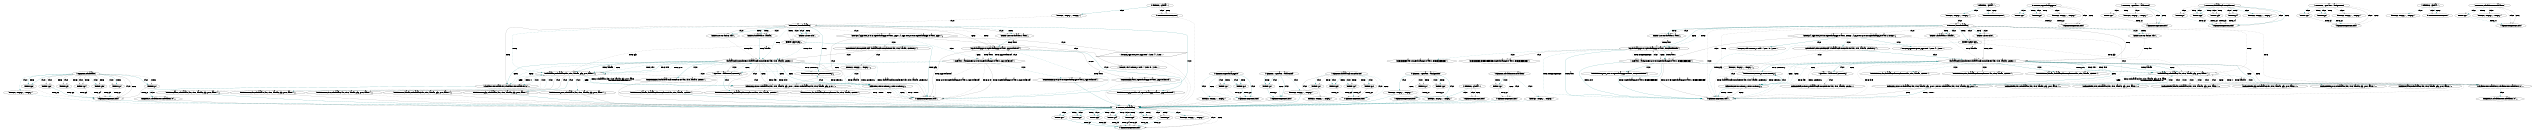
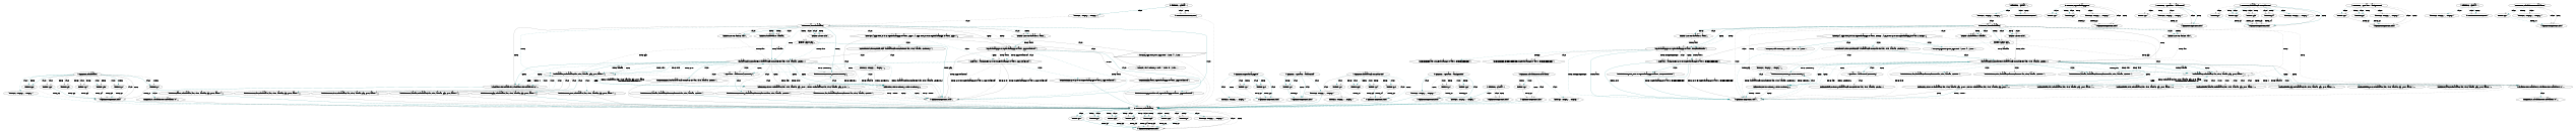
  digraph {
    edge [color=gray40 style=dashed]
    n1 [label=<(METHOD,__dma_alloc)>]
    n2 [label=<(PARAM,p1)>]
    n3 [label=<(PARAM,p2)>]
    n4 [label=<(PARAM,p3)>]
    n5 [label=<(PARAM,p4)>]
    n6 [label=<(PARAM,p5)>]
    n7 [label=<(PARAM,p6)>]
    n8 [label=<(PARAM,p7)>]
    n9 [label=<(BLOCK,&lt;empty&gt;,&lt;empty&gt;)>]
    n10 [label=<(METHOD_RETURN,ANY)>]
    n11 [label=<(METHOD,__dma_alloc)>]
    n12 [label=<(PARAM,p1)>]
    n13 [label=<(PARAM,p2)>]
    n14 [label=<(PARAM,p3)>]
    n15 [label=<(PARAM,p4)>]
    n16 [label=<(PARAM,p5)>]
    n17 [label=<(PARAM,p6)>]
    n18 [label=<(PARAM,p7)>]
    n19 [label=<(BLOCK,&lt;empty&gt;,&lt;empty&gt;)>]
    n20 [label=<(METHOD_RETURN,ANY)>]
    n21 [label=<(METHOD,&lt;global&gt;)<SUB>1</SUB>>]
    n22 [label=<(BLOCK,&lt;empty&gt;,&lt;empty&gt;)<SUB>1</SUB>>]
    n23 [label=<(METHOD_RETURN,ANY)<SUB>1</SUB>>]
    n24 [label=<(METHOD,arm_dma_alloc)<SUB>1</SUB>>]
    n25 [label=<(PARAM,struct device *dev)<SUB>1</SUB>>]
    n26 [label=<(PARAM,size_t size)<SUB>1</SUB>>]
    n27 [label=<(PARAM,dma_addr_t *handle)<SUB>1</SUB>>]
    n28 [label=<(PARAM,gfp_t gfp)<SUB>2</SUB>>]
    n29 [label=<(PARAM,struct dma_attrs *attrs)<SUB>2</SUB>>]
    n30 [label=<(BLOCK,{ 	pgprot_t prot = __get_dma_pgprot(attrs, pgpr...,{ 	pgprot_t prot = __get_dma_pgprot(attrs, pgpr...)<SUB>3</SUB>>]
    n31 [label=<(__get_dma_pgprot,__get_dma_pgprot(attrs, pgprot_kernel))<SUB>4</SUB>>]
    n32 [label=<(dma_alloc_from_coherent,dma_alloc_from_coherent(dev, size, handle, &amp;mem...)<SUB>7</SUB>>]
    n33 [label=<(IDENTIFIER,memory,return memory;)<SUB>8</SUB>>]
    n34 [label=<(__dma_alloc,__dma_alloc(dev, size, handle, gfp, prot, false...)<SUB>10</SUB>>]
    n35 [label=<(__builtin_return_address,__builtin_return_address(0))<SUB>11</SUB>>]
    n36 [label=<(METHOD_RETURN,void*)<SUB>1</SUB>>]
    n37 [label="<(LOCAL,pgprot_t prot: pgprot_t)<SUB>4</SUB>>" shape=parallelogram]
    n38 [label=<(&lt;operator&gt;.assignment,prot = __get_dma_pgprot(attrs, pgprot_kernel))<SUB>4</SUB>>]
    n39 [label="<(LOCAL,void* memory: void*)<SUB>5</SUB>>" shape=ellipse]
    n40 [label=<(CONTROL_STRUCTURE,IF,if (dma_alloc_from_coherent(dev, size, handle, &amp;memory)))<SUB>7</SUB>>]
    n41 [label=<(RETURN,return __dma_alloc(dev, size, handle, gfp, prot...,return __dma_alloc(dev, size, handle, gfp, prot...)<SUB>10</SUB>>]
    n42 [label=<(IDENTIFIER,attrs,__get_dma_pgprot(attrs, pgprot_kernel))<SUB>4</SUB>>]
    n43 [label=<(IDENTIFIER,pgprot_kernel,__get_dma_pgprot(attrs, pgprot_kernel))<SUB>4</SUB>>]
    n44 [label=<(&lt;operator&gt;.addressOf,&amp;memory)<SUB>7</SUB>>]
    n45 [label=<(IDENTIFIER,dev,dma_alloc_from_coherent(dev, size, handle, &amp;mem...)<SUB>7</SUB>>]
    n46 [label=<(IDENTIFIER,size,dma_alloc_from_coherent(dev, size, handle, &amp;mem...)<SUB>7</SUB>>]
    n47 [label=<(IDENTIFIER,handle,dma_alloc_from_coherent(dev, size, handle, &amp;mem...)<SUB>7</SUB>>]
    n48 [label=<(RETURN,return memory;,return memory;)<SUB>8</SUB>>]
    n49 [label=<(IDENTIFIER,dev,__dma_alloc(dev, size, handle, gfp, prot, false...)<SUB>10</SUB>>]
    n50 [label=<(IDENTIFIER,size,__dma_alloc(dev, size, handle, gfp, prot, false...)<SUB>10</SUB>>]
    n51 [label=<(IDENTIFIER,handle,__dma_alloc(dev, size, handle, gfp, prot, false...)<SUB>10</SUB>>]
    n52 [label=<(IDENTIFIER,gfp,__dma_alloc(dev, size, handle, gfp, prot, false...)<SUB>10</SUB>>]
    n53 [label=<(IDENTIFIER,prot,__dma_alloc(dev, size, handle, gfp, prot, false...)<SUB>10</SUB>>]
    n54 [label=<(LITERAL,false,__dma_alloc(dev, size, handle, gfp, prot, false...)<SUB>10</SUB>>]
    n55 [label=<(LITERAL,0,__builtin_return_address(0))<SUB>11</SUB>>]
    n56 [label=<(IDENTIFIER,prot,prot = __get_dma_pgprot(attrs, pgprot_kernel))<SUB>4</SUB>>]
    n57 [label=<(BLOCK,&lt;empty&gt;,&lt;empty&gt;)<SUB>8</SUB>>]
    n58 [label=<(IDENTIFIER,memory,dma_alloc_from_coherent(dev, size, handle, &amp;mem...)<SUB>7</SUB>>]
    n59 [label=<(METHOD,__get_dma_pgprot)>]
    n60 [label=<(PARAM,p1)>]
    n61 [label=<(PARAM,p2)>]
    n62 [label=<(BLOCK,&lt;empty&gt;,&lt;empty&gt;)>]
    n63 [label=<(METHOD_RETURN,ANY)>]
    n64 [label=<(METHOD,&lt;operator&gt;.addressOf)>]
    n65 [label=<(PARAM,p1)>]
    n66 [label=<(BLOCK,&lt;empty&gt;,&lt;empty&gt;)>]
    n67 [label=<(METHOD_RETURN,ANY)>]
    n68 [label=<(METHOD,dma_alloc_from_coherent)>]
    n69 [label=<(PARAM,p1)>]
    n70 [label=<(PARAM,p2)>]
    n71 [label=<(PARAM,p3)>]
    n72 [label=<(PARAM,p4)>]
    n73 [label=<(BLOCK,&lt;empty&gt;,&lt;empty&gt;)>]
    n74 [label=<(METHOD_RETURN,ANY)>]
    n75 [label=<(METHOD,&lt;operator&gt;.assignment)>]
    n76 [label=<(PARAM,p1)>]
    n77 [label=<(PARAM,p2)>]
    n78 [label=<(BLOCK,&lt;empty&gt;,&lt;empty&gt;)>]
    n79 [label=<(METHOD_RETURN,ANY)>]
    n80 [label=<(METHOD,&lt;global&gt;)<SUB>1</SUB>>]
    n81 [label=<(BLOCK,&lt;empty&gt;,&lt;empty&gt;)>]
    n82 [label=<(METHOD_RETURN,ANY)>]
    n83 [label=<(METHOD,__builtin_return_address)>]
    n84 [label=<(PARAM,p1)>]
    n85 [label=<(BLOCK,&lt;empty&gt;,&lt;empty&gt;)>]
    n86 [label=<(METHOD_RETURN,ANY)>]
    n87 [label=<(METHOD,&lt;global&gt;)<SUB>1</SUB>>]
    n88 [label=<(BLOCK,&lt;empty&gt;,&lt;empty&gt;)<SUB>1</SUB>>]
    n89 [label=<(METHOD_RETURN,ANY)<SUB>1</SUB>>]
    n90 [label=<(METHOD,arm_dma_alloc)<SUB>1</SUB>>]
    n91 [label=<(PARAM,struct device *dev)<SUB>1</SUB>>]
    n92 [label=<(PARAM,size_t size)<SUB>1</SUB>>]
    n93 [label=<(PARAM,dma_addr_t *handle)<SUB>1</SUB>>]
    n94 [label=<(PARAM,gfp_t gfp)<SUB>2</SUB>>]
    n95 [label=<(PARAM,struct dma_attrs *attrs)<SUB>2</SUB>>]
    n96 [label=<(BLOCK,{ 	pgprot_t prot = __get_dma_pgprot(attrs, PAGE...,{ 	pgprot_t prot = __get_dma_pgprot(attrs, PAGE...)<SUB>3</SUB>>]
    n97 [label=<(__get_dma_pgprot,__get_dma_pgprot(attrs, PAGE_KERNEL))<SUB>4</SUB>>]
    n98 [label=<(dma_alloc_from_coherent,dma_alloc_from_coherent(dev, size, handle, &amp;mem...)<SUB>7</SUB>>]
    n99 [label=<(IDENTIFIER,memory,return memory;)<SUB>8</SUB>>]
    n100 [label=<(__dma_alloc,__dma_alloc(dev, size, handle, gfp, prot, false...)<SUB>10</SUB>>]
    n101 [label=<(__builtin_return_address,__builtin_return_address(0))<SUB>11</SUB>>]
    n102 [label=<(METHOD_RETURN,void*)<SUB>1</SUB>>]
    n103 [label="<(LOCAL,pgprot_t prot: pgprot_t)<SUB>4</SUB>>" shape=ellipse]
    n104 [label=<(&lt;operator&gt;.assignment,prot = __get_dma_pgprot(attrs, PAGE_KERNEL))<SUB>4</SUB>>]
    n105 [label="<(LOCAL,void* memory: void*)<SUB>5</SUB>>" shape=ellipse]
    n106 [label=<(CONTROL_STRUCTURE,IF,if (dma_alloc_from_coherent(dev, size, handle, &amp;memory)))<SUB>7</SUB>>]
    n107 [label=<(RETURN,return __dma_alloc(dev, size, handle, gfp, prot...,return __dma_alloc(dev, size, handle, gfp, prot...)<SUB>10</SUB>>]
    n108 [label=<(IDENTIFIER,attrs,__get_dma_pgprot(attrs, PAGE_KERNEL))<SUB>4</SUB>>]
    n109 [label=<(IDENTIFIER,PAGE_KERNEL,__get_dma_pgprot(attrs, PAGE_KERNEL))<SUB>4</SUB>>]
    n110 [label=<(&lt;operator&gt;.addressOf,&amp;memory)<SUB>7</SUB>>]
    n111 [label=<(IDENTIFIER,dev,dma_alloc_from_coherent(dev, size, handle, &amp;mem...)<SUB>7</SUB>>]
    n112 [label=<(IDENTIFIER,size,dma_alloc_from_coherent(dev, size, handle, &amp;mem...)<SUB>7</SUB>>]
    n113 [label=<(IDENTIFIER,handle,dma_alloc_from_coherent(dev, size, handle, &amp;mem...)<SUB>7</SUB>>]
    n114 [label=<(RETURN,return memory;,return memory;)<SUB>8</SUB>>]
    n115 [label=<(IDENTIFIER,dev,__dma_alloc(dev, size, handle, gfp, prot, false...)<SUB>10</SUB>>]
    n116 [label=<(IDENTIFIER,size,__dma_alloc(dev, size, handle, gfp, prot, false...)<SUB>10</SUB>>]
    n117 [label=<(IDENTIFIER,handle,__dma_alloc(dev, size, handle, gfp, prot, false...)<SUB>10</SUB>>]
    n118 [label=<(IDENTIFIER,gfp,__dma_alloc(dev, size, handle, gfp, prot, false...)<SUB>10</SUB>>]
    n119 [label=<(IDENTIFIER,prot,__dma_alloc(dev, size, handle, gfp, prot, false...)<SUB>10</SUB>>]
    n120 [label=<(LITERAL,false,__dma_alloc(dev, size, handle, gfp, prot, false...)<SUB>10</SUB>>]
    n121 [label=<(LITERAL,0,__builtin_return_address(0))<SUB>11</SUB>>]
    n122 [label=<(IDENTIFIER,prot,prot = __get_dma_pgprot(attrs, PAGE_KERNEL))<SUB>4</SUB>>]
    n123 [label=<(BLOCK,&lt;empty&gt;,&lt;empty&gt;)<SUB>8</SUB>>]
    n124 [label=<(IDENTIFIER,memory,dma_alloc_from_coherent(dev, size, handle, &amp;mem...)<SUB>7</SUB>>]
    n125 [label=<(METHOD,__get_dma_pgprot)>]
    n126 [label=<(PARAM,p1)>]
    n127 [label=<(PARAM,p2)>]
    n128 [label=<(BLOCK,&lt;empty&gt;,&lt;empty&gt;)>]
    n129 [label=<(METHOD_RETURN,ANY)>]
    n130 [label=<(METHOD,&lt;operator&gt;.addressOf)>]
    n131 [label=<(PARAM,p1)>]
    n132 [label=<(BLOCK,&lt;empty&gt;,&lt;empty&gt;)>]
    n133 [label=<(METHOD_RETURN,ANY)>]
    n134 [label=<(METHOD,dma_alloc_from_coherent)>]
    n135 [label=<(PARAM,p1)>]
    n136 [label=<(PARAM,p2)>]
    n137 [label=<(PARAM,p3)>]
    n138 [label=<(PARAM,p4)>]
    n139 [label=<(BLOCK,&lt;empty&gt;,&lt;empty&gt;)>]
    n140 [label=<(METHOD_RETURN,ANY)>]
    n141 [label=<(METHOD,&lt;operator&gt;.assignment)>]
    n142 [label=<(PARAM,p1)>]
    n143 [label=<(PARAM,p2)>]
    n144 [label=<(BLOCK,&lt;empty&gt;,&lt;empty&gt;)>]
    n145 [label=<(METHOD_RETURN,ANY)>]
    n146 [label=<(METHOD,&lt;global&gt;)<SUB>1</SUB>>]
    n147 [label=<(BLOCK,&lt;empty&gt;,&lt;empty&gt;)>]
    n148 [label=<(METHOD_RETURN,ANY)>]
    n149 [label=<(METHOD,__builtin_return_address)>]
    n150 [label=<(PARAM,p1)>]
    n151 [label=<(BLOCK,&lt;empty&gt;,&lt;empty&gt;)>]
    n152 [label=<(METHOD_RETURN,ANY)>]
    n1 -> n2 [color=teal label="AST: " style=solid]
    n1 -> n2 [label="DDG: "]
    n1 -> n3 [label="AST: " style=solid]
    n1 -> n3 [label="DDG: "]
    n1 -> n4 [label="AST: " style=solid]
    n1 -> n4 [label="DDG: "]
    n1 -> n5 [label="AST: " style=solid]
    n1 -> n5 [label="DDG: " style=solid]
    n1 -> n6 [color=teal label="AST: "]
    n1 -> n6 [label="DDG: " style=solid]
    n1 -> n7 [color=teal label="AST: " style=solid]
    n1 -> n7 [color=teal label="DDG: " style=solid]
    n1 -> n8 [label="AST: "]
    n1 -> n8 [color=teal label="DDG: " style=solid]
    n1 -> n9 [color=teal label="AST: "]
    n1 -> n10 [label="AST: "]
    n1 -> n10 [label="CFG: " style=solid]
    n2 -> n10 [label="DDG: p1" style=solid]
    n3 -> n10 [color=teal label="DDG: p2" style=solid]
    n4 -> n10 [color=teal label="DDG: p3"]
    n5 -> n10 [label="DDG: p4"]
    n6 -> n10 [label="DDG: p5"]
    n7 -> n10 [label="DDG: p6"]
    n8 -> n10 [color=teal label="DDG: p7"]
    n9 -> n11 [color=teal]
    n10 -> n11 [color=teal style=solid]
    n11 -> n12 [color=teal label="AST: "]
    n11 -> n12 [color=teal label="DDG: " style=solid]
    n11 -> n13 [color=teal label="AST: " style=solid]
    n11 -> n13 [color=teal label="DDG: "]
    n11 -> n14 [color=teal label="AST: "]
    n11 -> n14 [color=teal label="DDG: " style=solid]
    n11 -> n15 [label="AST: "]
    n11 -> n15 [color=teal label="DDG: " style=solid]
    n11 -> n16 [color=teal label="AST: "]
    n11 -> n16 [color=teal label="DDG: "]
    n11 -> n17 [color=teal label="AST: " style=solid]
    n11 -> n17 [color=teal label="DDG: "]
    n11 -> n18 [label="AST: "]
    n11 -> n18 [label="DDG: " style=solid]
    n11 -> n19 [color=teal label="AST: " style=solid]
    n11 -> n20 [label="AST: " style=solid]
    n11 -> n20 [label="CFG: "]
    n12 -> n20 [color=teal label="DDG: p1" style=solid]
    n13 -> n20 [color=teal label="DDG: p2" style=solid]
    n14 -> n20 [label="DDG: p3" style=solid]
    n15 -> n20 [color=teal label="DDG: p4"]
    n16 -> n20 [label="DDG: p5" style=solid]
    n17 -> n20 [label="DDG: p6"]
    n18 -> n20 [color=teal label="DDG: p7" style=solid]
    n21 -> n22 [color=teal label="AST: " style=solid]
    n21 -> n23 [label="AST: "]
    n21 -> n23 [label="CFG: " style=solid]
    n22 -> n24 [label="AST: "]
    n23 -> n11
    n24 -> n25 [label="AST: " style=solid]
    n24 -> n25 [color=teal label="DDG: " style=solid]
    n24 -> n26 [color=teal label="AST: " style=solid]
    n24 -> n26 [color=teal label="DDG: " style=solid]
    n24 -> n27 [label="AST: " style=solid]
    n24 -> n27 [color=teal label="DDG: "]
    n24 -> n28 [label="AST: "]
    n24 -> n28 [label="DDG: "]
    n24 -> n29 [label="AST: " style=solid]
    n24 -> n29 [color=teal label="DDG: "]
    n24 -> n30 [label="AST: "]
    n24 -> n31 [label="CFG: " style=solid]
    n24 -> n31 [label="DDG: "]
    n24 -> n32 [color=teal label="DDG: "]
    n24 -> n33 [color=teal label="DDG: " style=solid]
    n24 -> n34 [color=teal label="DDG: "]
    n24 -> n35 [label="DDG: " style=solid]
    n24 -> n36 [color=teal label="AST: " style=solid]
    n25 -> n32 [label="DDG: dev"]
    n26 -> n32 [color=teal label="DDG: size"]
    n27 -> n32 [color=teal label="DDG: handle" style=solid]
    n28 -> n34 [label="DDG: gfp"]
    n28 -> n36 [color=teal label="DDG: gfp" style=solid]
    n29 -> n31 [color=teal label="DDG: attrs" style=solid]
    n30 -> n37 [label="AST: " style=solid]
    n30 -> n38 [color=teal label="AST: "]
    n30 -> n39 [label="AST: " style=solid]
    n30 -> n40 [label="AST: "]
    n30 -> n41 [label="AST: " style=solid]
    n31 -> n36 [color=teal label="DDG: attrs"]
    n31 -> n36 [label="DDG: pgprot_kernel" style=solid]
    n31 -> n38 [label="CFG: "]
    n31 -> n38 [label="DDG: attrs"]
    n31 -> n38 [color=teal label="DDG: pgprot_kernel"]
    n31 -> n42 [label="PAGE: " style=solid]
    n31 -> n43 [color=teal label="AST: " style=solid]
    n32 -> n33 [label="DDG: &amp;memory"]
    n32 -> n34 [color=teal label="DDG: dev"]
    n32 -> n34 [color=teal label="DDG: size" style=solid]
    n32 -> n34 [color=teal label="DDG: handle" style=solid]
    n32 -> n34 [label="CDG: " style=solid]
    n32 -> n35 [color=teal label="CFG: "]
    n32 -> n35 [color=teal label="CDG: " style=solid]
    n32 -> n36 [label="DDG: dev"]
    n32 -> n36 [color=teal label="DDG: size"]
    n32 -> n36 [label="DDG: handle"]
    n32 -> n36 [label="DDG: &amp;memory" style=solid]
    n32 -> n36 [color=teal label="DDG: dma_alloc_from_coherent(dev, size, handle, &amp;memory)"]
    n32 -> n41 [label="CDG: " style=solid]
    n32 -> n44 [label="AST: " style=solid]
    n32 -> n45 [label="AST: " style=solid]
    n32 -> n46 [color=teal label="AST: " style=solid]
    n32 -> n47 [label="AST: "]
    n32 -> n48 [color=teal label="CFG: " style=solid]
    n32 -> n48 [color=teal label="CDG: "]
    n33 -> n48 [color=teal label="DDG: memory"]
    n34 -> n35 [color=teal label="AST: "]
    n34 -> n41 [color=teal label="CFG: "]
    n34 -> n41 [color=teal label="DDG: __dma_alloc(dev, size, handle, gfp, prot, false,\n			   __builtin_return_address(0))" style=solid]
    n34 -> n49 [color=teal label="AST: "]
    n34 -> n50 [label="AST: " style=solid]
    n34 -> n51 [label="AST: " style=solid]
    n34 -> n52 [color=teal label="AST: " style=solid]
    n34 -> n53 [color=teal label="AST: "]
    n34 -> n54 [label="AST: "]
    n35 -> n34 [color=teal label="CFG: "]
    n35 -> n34 [label="DDG: 0" style=solid]
    n35 -> n55 [color=teal label="AST: " style=solid]
    n36 -> n11
    n37 -> n11
    n38 -> n31 [label="AST: "]
    n38 -> n34 [color=teal label="DDG: prot"]
    n38 -> n36 [label="DDG: prot"]
    n38 -> n36 [label="DDG: __get_dma_pgprot(attrs, pgprot_kernel)" style=solid]
    n38 -> n36 [label="DDG: prot = __get_dma_pgprot(attrs, pgprot_kernel)"]
    n38 -> n44 [color=teal label="CFG: "]
    n38 -> n56 [color=teal label="AST: "]
    n39 -> n11
    n40 -> n32 [label="AST: " style=solid]
    n40 -> n57 [label="AST: "]
    n41 -> n34 [label="AST: "]
    n41 -> n36 [label="CFG: "]
    n41 -> n36 [label="DDG: &lt;RET&gt;"]
    n42 -> n11
    n43 -> n11 [color=teal]
    n44 -> n32 [color=teal label="CFG: "]
    n44 -> n58 [color=teal label="AST: " style=solid]
    n45 -> n11 [color=teal]
    n46 -> n11 [style=solid]
    n47 -> n11 [color=teal style=solid]
    n48 -> n33 [color=teal label="AST: "]
    n48 -> n36 [color=teal label="CFG: "]
    n48 -> n36 [label="DDG: &lt;RET&gt;" style=solid]
    n49 -> n11 [style=solid]
    n50 -> n11
    n51 -> n11 [style=solid]
    n52 -> n11 [color=teal style=solid]
    n53 -> n11 [style=solid]
    n54 -> n11 [color=teal style=solid]
    n55 -> n11 [style=solid]
    n56 -> n11 [color=teal style=solid]
    n57 -> n48 [color=teal label="AST: "]
    n58 -> n11
    n59 -> n60 [label="AST: " style=solid]
    n59 -> n60 [color=teal label="DDG: "]
    n59 -> n61 [color=teal label="AST: "]
    n59 -> n61 [color=teal label="DDG: " style=solid]
    n59 -> n62 [color=teal label="AST: "]
    n59 -> n63 [color=teal label="AST: " style=solid]
    n59 -> n63 [color=teal label="CFG: "]
    n60 -> n63 [label="DDG: p1"]
    n61 -> n63 [color=teal label="DDG: p2" style=solid]
    n62 -> n11
    n63 -> n11
    n64 -> n65 [color=teal label="AST: " style=solid]
    n64 -> n65 [color=teal label="DDG: " style=solid]
    n64 -> n66 [color=teal label="AST: "]
    n64 -> n67 [color=teal label="AST: " style=solid]
    n64 -> n67 [color=teal label="CFG: "]
    n65 -> n67 [color=teal label="DDG: p1" style=solid]
    n66 -> n11 [color=teal style=solid]
    n67 -> n11 [style=solid]
    n68 -> n69 [color=teal label="AST: "]
    n68 -> n69 [label="DDG: "]
    n68 -> n70 [color=teal label="AST: " style=solid]
    n68 -> n70 [label="DDG: "]
    n68 -> n71 [color=teal label="AST: "]
    n68 -> n71 [color=teal label="DDG: " style=solid]
    n68 -> n72 [color=teal label="AST: "]
    n68 -> n72 [label="DDG: "]
    n68 -> n73 [label="AST: " style=solid]
    n68 -> n74 [label="AST: "]
    n68 -> n74 [color=teal label="CFG: "]
    n69 -> n74 [label="DDG: p1"]
    n70 -> n74 [label="DDG: p2" style=solid]
    n71 -> n74 [label="DDG: p3"]
    n72 -> n74 [color=teal label="DDG: p4" style=solid]
    n73 -> n11
    n74 -> n11
    n75 -> n76 [label="AST: "]
    n75 -> n76 [label="DDG: " style=solid]
    n75 -> n77 [label="AST: "]
    n75 -> n77 [color=teal label="DDG: " style=solid]
    n75 -> n78 [color=teal label="AST: " style=solid]
    n75 -> n79 [color=teal label="AST: " style=solid]
    n75 -> n79 [label="CFG: "]
    n76 -> n79 [label="DDG: p1"]
    n77 -> n79 [label="DDG: p2"]
    n78 -> n11 [color=teal style=solid]
    n79 -> n11 [color=teal]
    n80 -> n81 [color=teal label="AST: " style=solid]
    n80 -> n82 [label="AST: " style=solid]
    n80 -> n82 [label="CFG: " style=solid]
    n81 -> n11 [color=teal]
    n82 -> n11 [color=teal style=solid]
    n83 -> n84 [color=teal label="AST: " style=solid]
    n83 -> n84 [label="DDG: "]
    n83 -> n85 [color=teal label="AST: "]
    n83 -> n86 [label="AST: "]
    n83 -> n86 [label="CFG: "]
    n84 -> n86 [label="DDG: p1" style=solid]
    n85 -> n11 [color=teal]
    n86 -> n11 [color=teal style=solid]
    n87 -> n88 [color=teal label="AST: " style=solid]
    n87 -> n89 [color=teal label="AST: "]
    n87 -> n89 [label="CFG: "]
    n88 -> n90 [label="AST: "]
    n90 -> n91 [color=teal label="AST: "]
    n90 -> n91 [color=teal label="DDG: "]
    n90 -> n92 [label="AST: " style=solid]
    n90 -> n92 [color=teal label="DDG: " style=solid]
    n90 -> n93 [color=teal label="AST: " style=solid]
    n90 -> n93 [label="DDG: "]
    n90 -> n94 [label="AST: "]
    n90 -> n94 [color=teal label="DDG: " style=solid]
    n90 -> n95 [label="AST: " style=solid]
    n90 -> n95 [color=teal label="DDG: " style=solid]
    n90 -> n96 [label="AST: "]
    n90 -> n97 [color=teal label="CFG: " style=solid]
    n90 -> n97 [color=teal label="DDG: "]
    n90 -> n98 [label="DDG: " style=solid]
    n90 -> n99 [label="DDG: "]
    n90 -> n100 [label="DDG: "]
    n90 -> n101 [label="DDG: "]
    n90 -> n102 [label="AST: "]
    n91 -> n98 [label="DDG: dev"]
    n92 -> n98 [label="DDG: size" style=solid]
    n93 -> n98 [label="DDG: handle"]
    n94 -> n100 [label="DDG: gfp"]
    n94 -> n102 [color=teal label="DDG: gfp"]
    n95 -> n97 [label="DDG: attrs"]
    n96 -> n103 [color=teal label="AST: " style=solid]
    n96 -> n104 [label="AST: " style=solid]
    n96 -> n105 [color=teal label="AST: " style=solid]
    n96 -> n106 [color=teal label="AST: "]
    n96 -> n107 [label="AST: "]
    n97 -> n102 [color=teal label="DDG: attrs" style=solid]
    n97 -> n102 [color=teal label="DDG: PAGE_KERNEL"]
    n97 -> n104 [label="CFG: " style=solid]
    n97 -> n104 [color=teal label="DDG: attrs" style=solid]
    n97 -> n104 [label="DDG: PAGE_KERNEL"]
-   n97 -> n108 [color=teal label="AST: "]
+   n97 -> n108 [color=teal label="PAGE: "]
    n97 -> n109 [label="AST: " style=solid]
    n98 -> n99 [color=teal label="DDG: &amp;memory" style=solid]
    n98 -> n100 [color=teal label="DDG: dev"]
    n98 -> n100 [label="DDG: size"]
    n98 -> n100 [color=teal label="DDG: handle" style=solid]
    n98 -> n100 [color=teal label="CDG: " style=solid]
    n98 -> n101 [color=teal label="CFG: " style=solid]
    n98 -> n101 [label="CDG: " style=solid]
    n98 -> n102 [color=teal label="DDG: dev"]
    n98 -> n102 [label="DDG: size"]
    n98 -> n102 [label="DDG: handle"]
    n98 -> n102 [label="DDG: &amp;memory"]
    n98 -> n102 [label="DDG: dma_alloc_from_coherent(dev, size, handle, &amp;memory)"]
    n98 -> n107 [color=teal label="CDG: " style=solid]
    n98 -> n110 [color=teal label="AST: " style=solid]
    n98 -> n111 [color=teal label="AST: "]
    n98 -> n112 [label="AST: " style=solid]
    n98 -> n113 [color=teal label="AST: " style=solid]
    n98 -> n114 [color=teal label="CFG: "]
    n98 -> n114 [color=teal label="CDG: "]
    n99 -> n114 [color=teal label="DDG: memory"]
    n100 -> n101 [color=teal label="AST: "]
    n100 -> n107 [color=teal label="CFG: "]
    n100 -> n107 [label="DDG: __dma_alloc(dev, size, handle, gfp, prot, false,\n			   __builtin_return_address(0))"]
    n100 -> n115 [label="AST: "]
    n100 -> n116 [color=teal label="AST: "]
    n100 -> n117 [label="AST: "]
    n100 -> n118 [label="AST: " style=solid]
    n100 -> n119 [color=teal label="AST: "]
    n100 -> n120 [label="AST: "]
    n101 -> n100 [label="CFG: "]
    n101 -> n100 [label="DDG: 0"]
    n101 -> n121 [color=teal label="AST: " style=solid]
    n104 -> n97 [label="AST: "]
    n104 -> n100 [color=teal label="DDG: prot"]
    n104 -> n102 [color=teal label="DDG: prot" style=solid]
    n104 -> n102 [color=teal label="DDG: __get_dma_pgprot(attrs, PAGE_KERNEL)" style=solid]
    n104 -> n102 [label="DDG: prot = __get_dma_pgprot(attrs, PAGE_KERNEL)" style=solid]
    n104 -> n110 [label="CFG: "]
    n104 -> n122 [color=teal label="AST: " style=solid]
    n106 -> n98 [color=teal label="AST: " style=solid]
    n106 -> n123 [label="AST: "]
    n107 -> n100 [color=teal label="AST: " style=solid]
    n107 -> n102 [label="CFG: " style=solid]
    n107 -> n102 [color=teal label="DDG: &lt;RET&gt;" style=solid]
    n110 -> n98 [color=teal label="CFG: "]
    n110 -> n124 [label="AST: " style=solid]
    n114 -> n99 [color=teal label="AST: " style=solid]
    n114 -> n102 [label="CFG: " style=solid]
    n114 -> n102 [color=teal label="DDG: &lt;RET&gt;" style=solid]
    n123 -> n114 [color=teal label="AST: "]
    n125 -> n126 [color=teal label="AST: "]
    n125 -> n126 [color=teal label="DDG: "]
    n125 -> n127 [color=teal label="AST: "]
    n125 -> n127 [label="DDG: "]
    n125 -> n128 [label="AST: " style=solid]
    n125 -> n129 [label="AST: " style=solid]
    n125 -> n129 [label="CFG: "]
    n126 -> n129 [label="DDG: p1"]
    n127 -> n129 [label="DDG: p2"]
    n130 -> n131 [label="AST: "]
    n130 -> n131 [label="DDG: "]
    n130 -> n132 [label="AST: " style=solid]
    n130 -> n133 [label="AST: " style=solid]
    n130 -> n133 [color=teal label="CFG: " style=solid]
    n131 -> n133 [label="DDG: p1" style=solid]
    n134 -> n135 [label="AST: "]
    n134 -> n135 [label="DDG: " style=solid]
    n134 -> n136 [color=teal label="AST: " style=solid]
    n134 -> n136 [color=teal label="DDG: " style=solid]
    n134 -> n137 [label="AST: "]
    n134 -> n137 [label="DDG: " style=solid]
    n134 -> n138 [label="AST: "]
    n134 -> n138 [label="DDG: " style=solid]
    n134 -> n139 [color=teal label="AST: " style=solid]
    n134 -> n140 [label="AST: " style=solid]
    n134 -> n140 [color=teal label="CFG: " style=solid]
    n135 -> n140 [color=teal label="DDG: p1"]
    n136 -> n140 [label="DDG: p2" style=solid]
    n137 -> n140 [label="DDG: p3"]
    n138 -> n140 [label="DDG: p4"]
    n141 -> n142 [color=teal label="AST: "]
    n141 -> n142 [label="DDG: " style=solid]
    n141 -> n143 [color=teal label="AST: "]
    n141 -> n143 [color=teal label="DDG: "]
    n141 -> n144 [label="AST: " style=solid]
    n141 -> n145 [label="AST: " style=solid]
    n141 -> n145 [label="CFG: "]
    n142 -> n145 [label="DDG: p1" style=solid]
    n143 -> n145 [color=teal label="DDG: p2"]
    n146 -> n147 [color=teal label="AST: "]
    n146 -> n148 [label="AST: "]
    n146 -> n148 [color=teal label="CFG: " style=solid]
    n149 -> n150 [label="AST: "]
    n149 -> n150 [color=teal label="DDG: "]
    n149 -> n151 [label="AST: " style=solid]
    n149 -> n152 [label="AST: "]
    n149 -> n152 [label="CFG: " style=solid]
    n150 -> n152 [color=teal label="DDG: p1"]
  }
